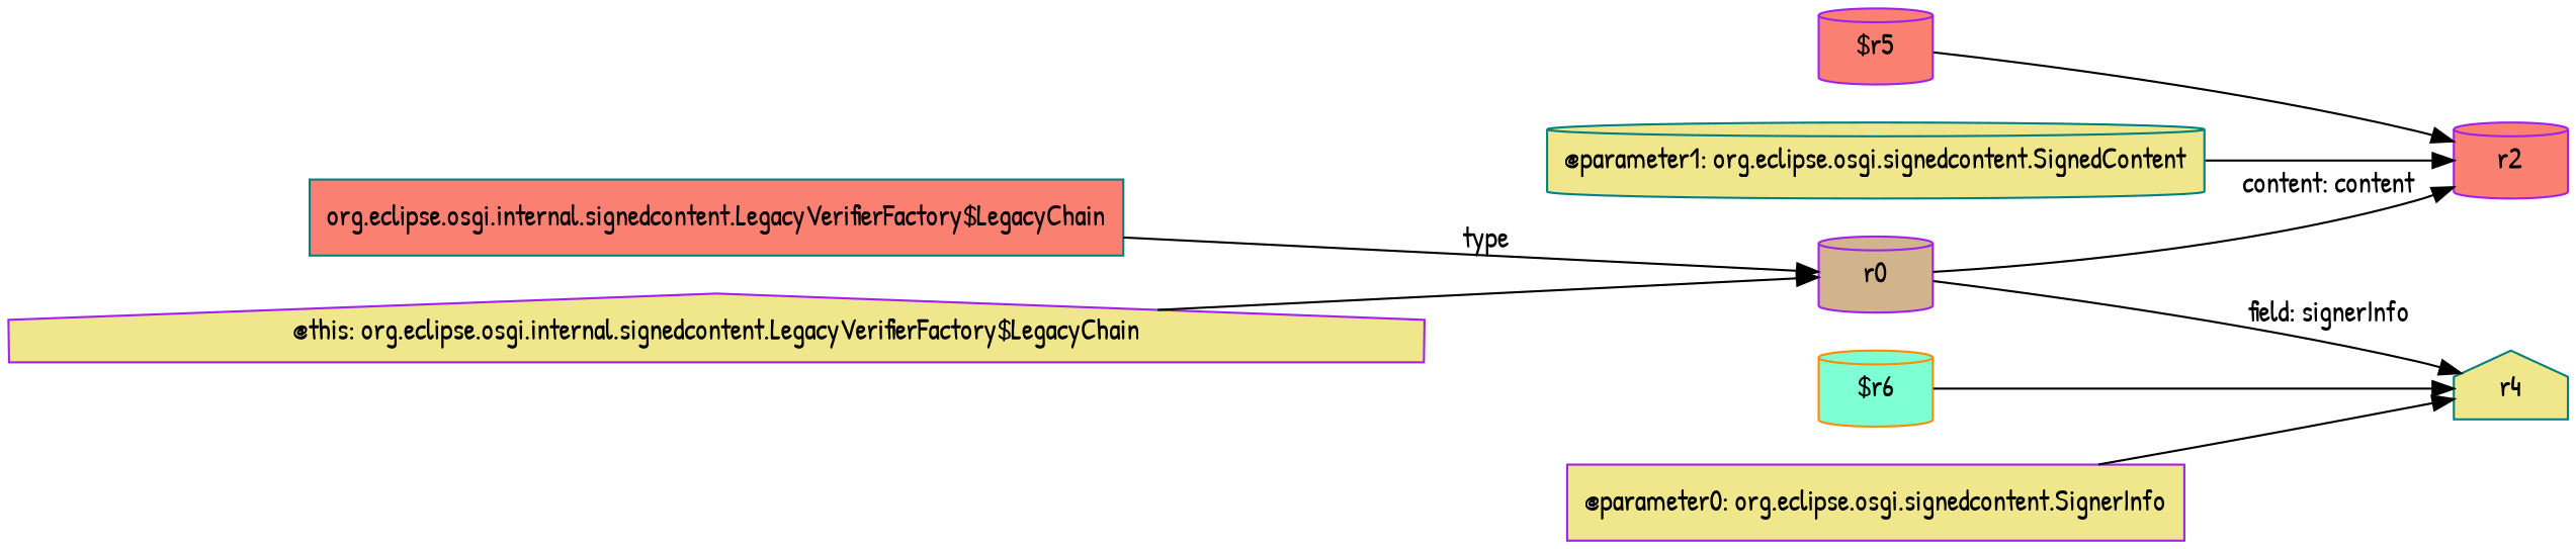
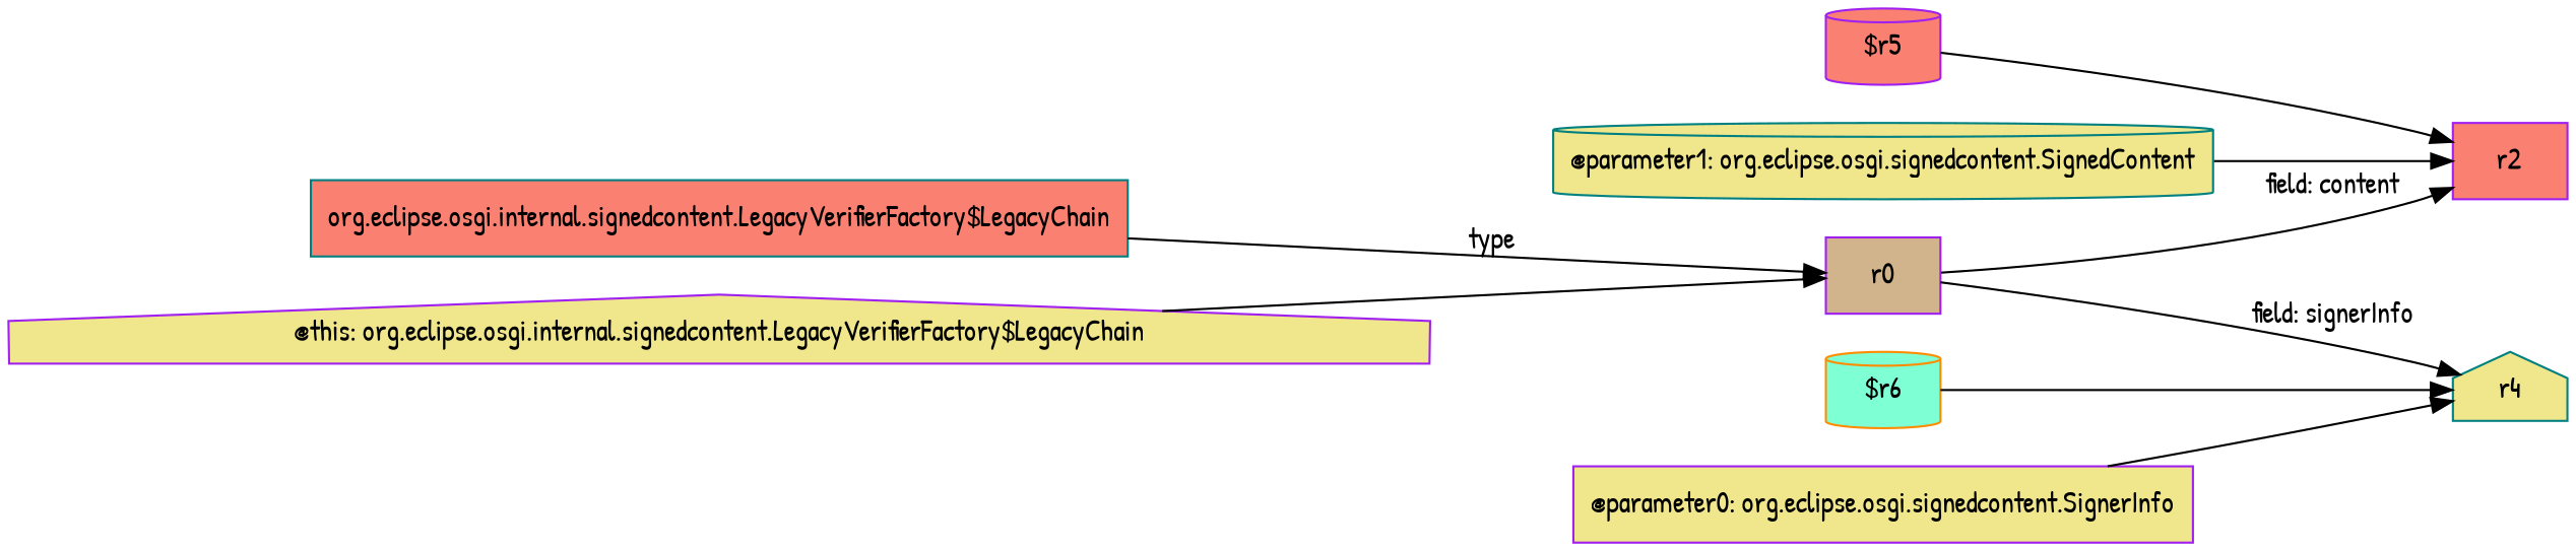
  digraph {
    fontname="Patrick Hand"
    rankdir=LR
    node [color=purple fillcolor=khaki fontname="Patrick Hand" shape=cylinder style=filled]
    edge [fontname="Patrick Hand"]
    n1 [color=darkorange fillcolor=aquamarine label="$r6"]
    n2 [color=teal label=r4 shape=house]
-   n3 [fillcolor=tan label=r0]
-   n4 [fillcolor=salmon label=r2]
+   n3 [fillcolor=tan label=r0 shape=box]
+   n4 [fillcolor=salmon label=r2 shape=box]
    n5 [fillcolor=salmon label="$r5"]
    n6 [label="@parameter0: org.eclipse.osgi.signedcontent.SignerInfo" shape=box]
    n7 [color=teal fillcolor=salmon label="org.eclipse.osgi.internal.signedcontent.LegacyVerifierFactory$LegacyChain" shape=box]
    n8 [label="@this: org.eclipse.osgi.internal.signedcontent.LegacyVerifierFactory$LegacyChain" shape=house]
    n9 [color=teal label="@parameter1: org.eclipse.osgi.signedcontent.SignedContent"]
    n1 -> n2
    n3 -> n2 [label="field: signerInfo"]
-   n3 -> n4 [label="content: content"]
+   n3 -> n4 [label="field: content"]
    n5 -> n4
    n6 -> n2
    n7 -> n3 [label=type]
    n8 -> n3
    n9 -> n4
  }
